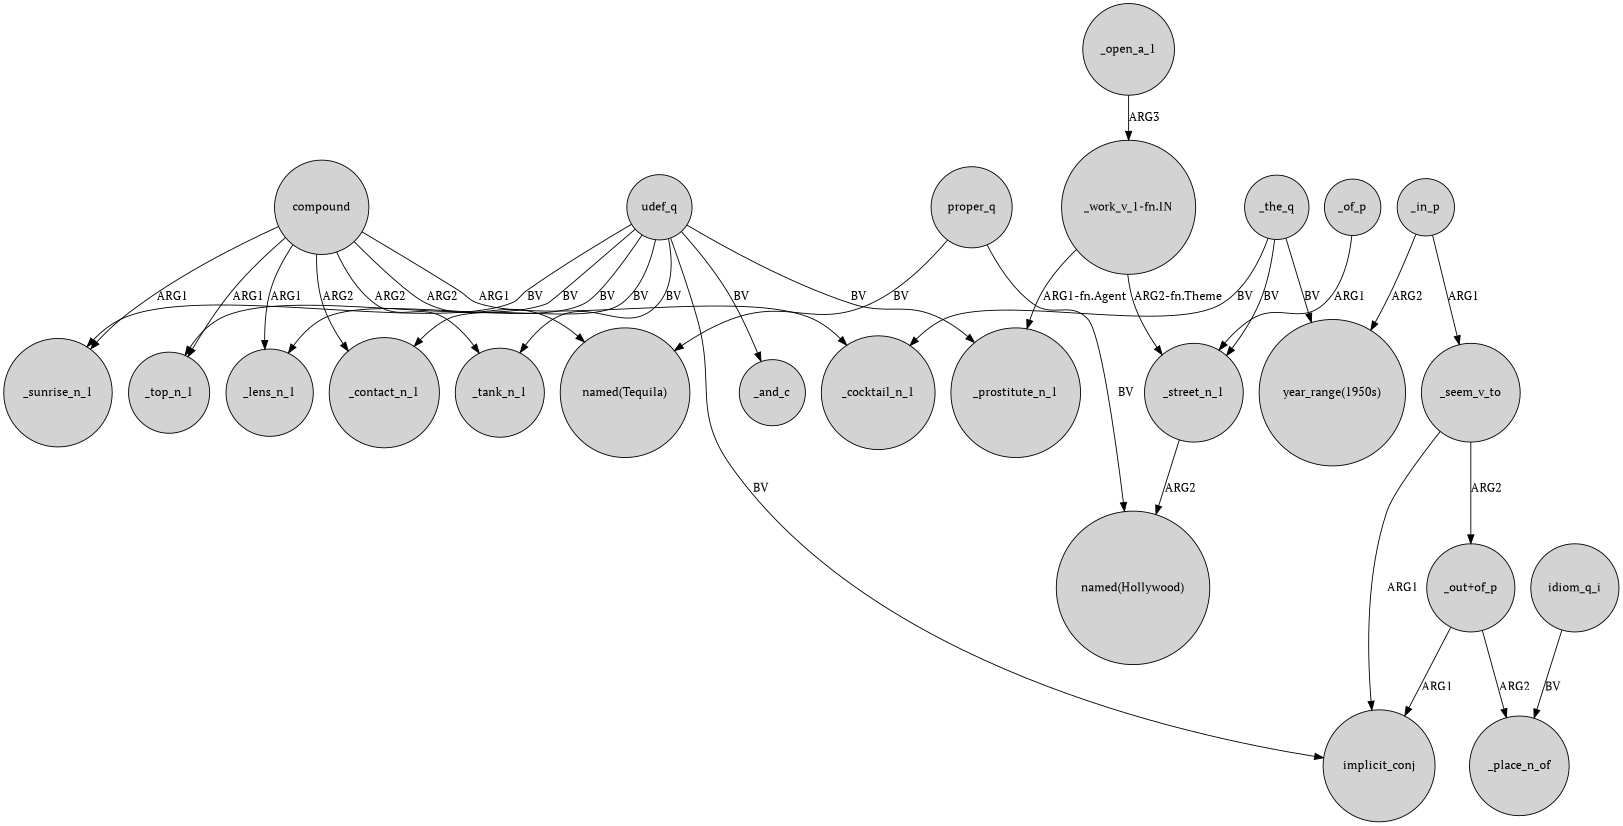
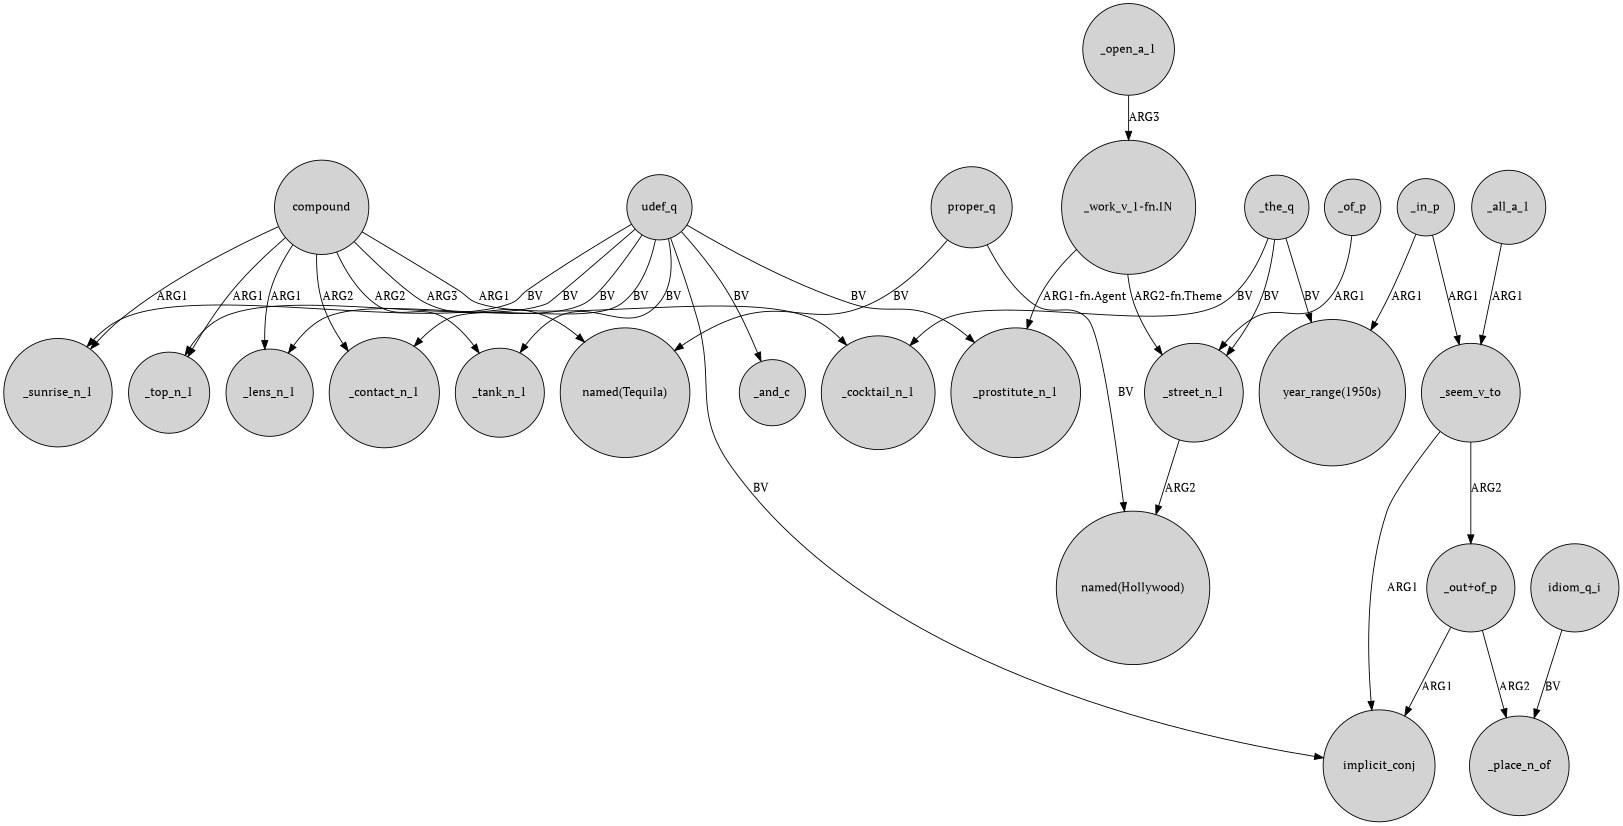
  digraph {
    fontname="PT Serif"
    node [fontname="PT Serif" shape=circle style=filled]
    edge [fontname="PT Serif"]
    _the_q
    _cocktail_n_1
    _street_n_1
    "year_range(1950s)"
    "named(Hollywood)"
    udef_q
    _prostitute_n_1
    _tank_n_1
    _contact_n_1
    implicit_conj
    _lens_n_1
    _top_n_1
    _sunrise_n_1
    _and_c
    "_work_v_1-fn.IN"
    compound
    "named(Tequila)"
    _open_a_1
+   _all_a_1
    _seem_v_to
    "_out+of_p"
    _place_n_of
    _of_p
    proper_q
    _in_p
    idiom_q_i
    _the_q -> _cocktail_n_1 [label=BV]
    _the_q -> _street_n_1 [label=BV]
    _the_q -> "year_range(1950s)" [label=BV]
    _street_n_1 -> "named(Hollywood)" [label=ARG2]
    udef_q -> _prostitute_n_1 [label=BV]
    udef_q -> _tank_n_1 [label=BV]
    udef_q -> _contact_n_1 [label=BV]
    udef_q -> implicit_conj [label=BV]
    udef_q -> _lens_n_1 [label=BV]
    udef_q -> _top_n_1 [label=BV]
    udef_q -> _sunrise_n_1 [label=BV]
    udef_q -> _and_c [label=BV]
    "_work_v_1-fn.IN" -> _street_n_1 [label="ARG2-fn.Theme"]
    "_work_v_1-fn.IN" -> _prostitute_n_1 [label="ARG1-fn.Agent"]
    compound -> _cocktail_n_1 [label=ARG1]
    compound -> _tank_n_1 [label=ARG2]
    compound -> _contact_n_1 [label=ARG2]
    compound -> _lens_n_1 [label=ARG1]
    compound -> _top_n_1 [label=ARG1]
    compound -> _sunrise_n_1 [label=ARG1]
-   compound -> "named(Tequila)" [label=ARG2]
+   compound -> "named(Tequila)" [label=ARG3]
    _open_a_1 -> "_work_v_1-fn.IN" [label=ARG3]
+   _all_a_1 -> _seem_v_to [label=ARG1]
    _seem_v_to -> implicit_conj [label=ARG1]
    _seem_v_to -> "_out+of_p" [label=ARG2]
    "_out+of_p" -> implicit_conj [label=ARG1]
    "_out+of_p" -> _place_n_of [label=ARG2]
    _of_p -> _street_n_1 [label=ARG1]
    proper_q -> "named(Hollywood)" [label=BV]
    proper_q -> "named(Tequila)" [label=BV]
-   _in_p -> "year_range(1950s)" [label=ARG2]
+   _in_p -> "year_range(1950s)" [label=ARG1]
    _in_p -> _seem_v_to [label=ARG1]
    idiom_q_i -> _place_n_of [label=BV]
  }
